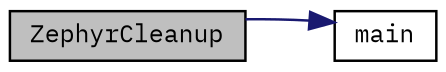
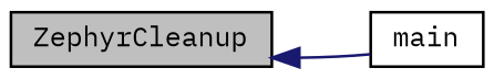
  digraph {
    rankdir=LR
    fontname="IBM Plex Mono"
    node [color=black fontname="IBM Plex Mono" fontsize=10 shape=record style=filled]
    n1 [fillcolor=grey75 fontcolor=black height=0.2 label=ZephyrCleanup width=0.4]
    n2 [fillcolor=white height=0.2 label=main width=0.4]
-   n2 -> n1 [color=midnightblue dir=back fontname="IBM Plex Mono" fontsize=10 labelfontname=Helvetica labelfontsize=10 style=solid]
+   n1 -> n2 [color=midnightblue dir=back fontname="IBM Plex Mono" fontsize=10 labelfontname=Helvetica labelfontsize=10 style=solid]
  }
